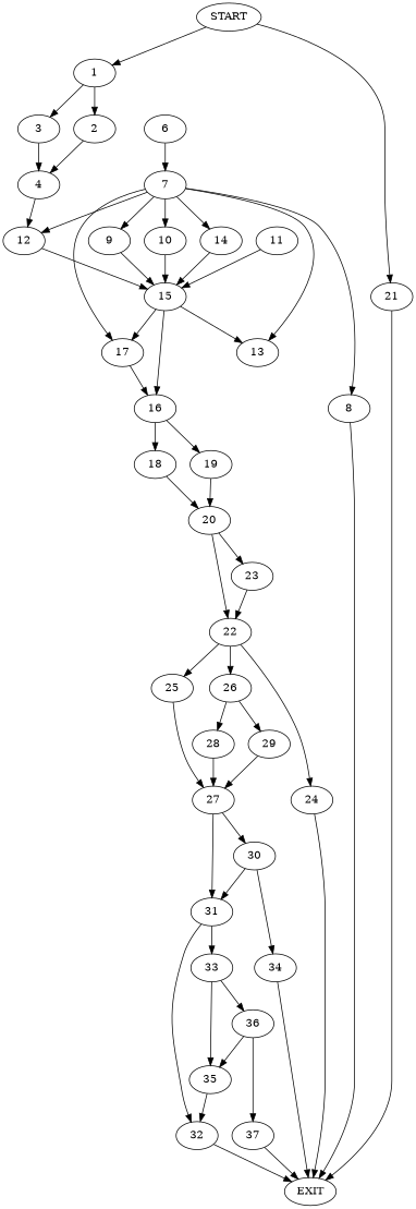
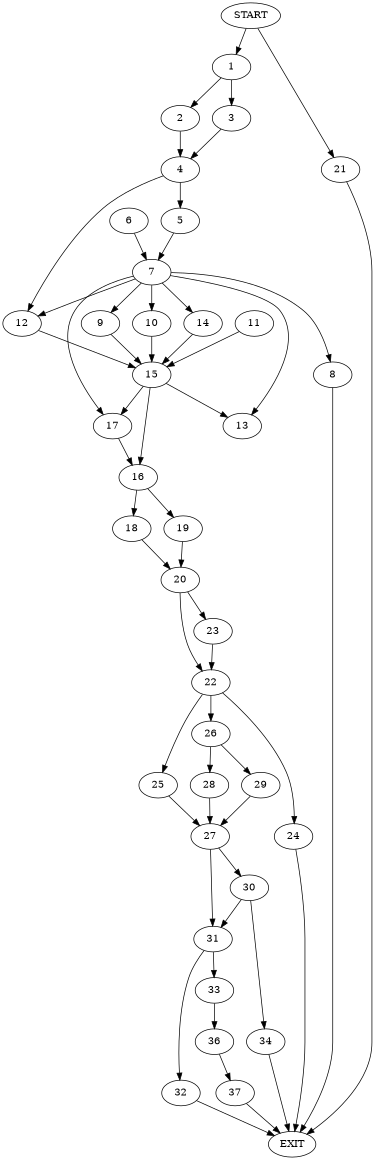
  digraph {
    n1 [label=START]
    1
    21
    2
    3
    n6 [label=EXIT]
    4
+   5
    12
    7
    6
    8
    9
    10
    13
    14
    17
    15
    11
    16
    18
    19
    20
    22
    23
    25
    26
    24
    27
    28
    29
    30
    31
    34
    32
    33
-   35
    36
    37
    n1 -> 1
    n1 -> 21
    1 -> 2
    1 -> 3
    21 -> n6
    2 -> 4
    3 -> 4
+   4 -> 5
    4 -> 12
+   5 -> 7
    12 -> 15
    7 -> 12
    7 -> 8
    7 -> 9
    7 -> 10
    7 -> 13
    7 -> 14
    7 -> 17
    6 -> 7
    8 -> n6
    9 -> 15
    10 -> 15
    14 -> 15
    17 -> 16
    15 -> 13
    15 -> 17
    15 -> 16
    11 -> 15
    16 -> 18
    16 -> 19
    18 -> 20
    19 -> 20
    20 -> 22
    20 -> 23
    22 -> 25
    22 -> 26
    22 -> 24
    23 -> 22
    25 -> 27
    26 -> 28
    26 -> 29
    24 -> n6
    27 -> 30
    27 -> 31
    28 -> 27
    29 -> 27
    30 -> 31
    30 -> 34
    31 -> 32
    31 -> 33
    34 -> n6
    32 -> n6
-   33 -> 35
    33 -> 36
-   35 -> 32
-   36 -> 35
    36 -> 37
    37 -> n6
  }
